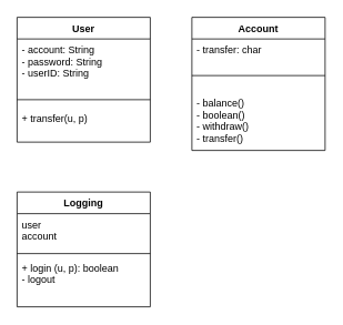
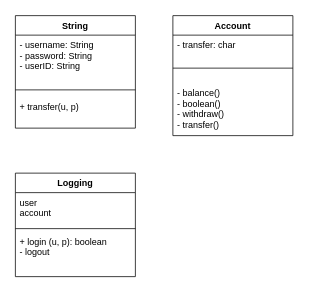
  <mxCell id="0" />
  <mxCell id="1" parent="0" />
- <mxCell id="2" value="User" style="swimlane;fontStyle=1;align=center;verticalAlign=top;childLayout=stackLayout;horizontal=1;startSize=26;horizontalStack=0;resizeParent=1;resizeParentMax=0;resizeLast=0;collapsible=1;marginBottom=0;" vertex="1" parent="1"><mxGeometry x="20" y="20" width="160" height="150" as="geometry" /></mxCell>
- <mxCell id="3" value="- account: String&#10;- password: String&#10;- userID: String&#10; &#10;" style="text;strokeColor=none;fillColor=none;align=left;verticalAlign=top;spacingLeft=4;spacingRight=4;overflow=hidden;rotatable=0;points=[[0,0.5],[1,0.5]];portConstraint=eastwest;" vertex="1" parent="2"><mxGeometry y="26" width="160" height="64" as="geometry" /></mxCell>
+ <mxCell id="2" value="String" style="swimlane;fontStyle=1;align=center;verticalAlign=top;childLayout=stackLayout;horizontal=1;startSize=26;horizontalStack=0;resizeParent=1;resizeParentMax=0;resizeLast=0;collapsible=1;marginBottom=0;" vertex="1" parent="1"><mxGeometry x="20" y="20" width="160" height="150" as="geometry" /></mxCell>
+ <mxCell id="3" value="- username: String&#10;- password: String&#10;- userID: String&#10; &#10;" style="text;strokeColor=none;fillColor=none;align=left;verticalAlign=top;spacingLeft=4;spacingRight=4;overflow=hidden;rotatable=0;points=[[0,0.5],[1,0.5]];portConstraint=eastwest;" vertex="1" parent="2"><mxGeometry y="26" width="160" height="64" as="geometry" /></mxCell>
  <mxCell id="4" value="" style="line;strokeWidth=1;fillColor=none;align=left;verticalAlign=middle;spacingTop=-1;spacingLeft=3;spacingRight=3;rotatable=0;labelPosition=right;points=[];portConstraint=eastwest;" vertex="1" parent="2"><mxGeometry y="90" width="160" height="18" as="geometry" /></mxCell>
  <mxCell id="5" value="+ transfer(u, p)" style="text;strokeColor=none;fillColor=none;align=left;verticalAlign=top;spacingLeft=4;spacingRight=4;overflow=hidden;rotatable=0;points=[[0,0.5],[1,0.5]];portConstraint=eastwest;" vertex="1" parent="2"><mxGeometry y="108" width="160" height="42" as="geometry" /></mxCell>
  <mxCell id="6" value="Account" style="swimlane;fontStyle=1;align=center;verticalAlign=top;childLayout=stackLayout;horizontal=1;startSize=26;horizontalStack=0;resizeParent=1;resizeParentMax=0;resizeLast=0;collapsible=1;marginBottom=0;" vertex="1" parent="1"><mxGeometry x="230" y="20" width="160" height="160" as="geometry" /></mxCell>
  <mxCell id="7" value="- transfer: char&#10;" style="text;strokeColor=none;fillColor=none;align=left;verticalAlign=top;spacingLeft=4;spacingRight=4;overflow=hidden;rotatable=0;points=[[0,0.5],[1,0.5]];portConstraint=eastwest;" vertex="1" parent="6"><mxGeometry y="26" width="160" height="24" as="geometry" /></mxCell>
  <mxCell id="8" value="" style="line;strokeWidth=1;fillColor=none;align=left;verticalAlign=middle;spacingTop=-1;spacingLeft=3;spacingRight=3;rotatable=0;labelPosition=right;points=[];portConstraint=eastwest;" vertex="1" parent="6"><mxGeometry y="50" width="160" height="40" as="geometry" /></mxCell>
  <mxCell id="9" value="- balance()&#10;- boolean()&#10;- withdraw()&#10;- transfer()&#10;" style="text;strokeColor=none;fillColor=none;align=left;verticalAlign=top;spacingLeft=4;spacingRight=4;overflow=hidden;rotatable=0;points=[[0,0.5],[1,0.5]];portConstraint=eastwest;" vertex="1" parent="6"><mxGeometry y="90" width="160" height="70" as="geometry" /></mxCell>
  <mxCell id="10" value="Logging" style="swimlane;fontStyle=1;align=center;verticalAlign=top;childLayout=stackLayout;horizontal=1;startSize=26;horizontalStack=0;resizeParent=1;resizeParentMax=0;resizeLast=0;collapsible=1;marginBottom=0;" vertex="1" parent="1"><mxGeometry x="20" y="230" width="160" height="138" as="geometry" /></mxCell>
  <mxCell id="11" value="user&#10;account&#10;" style="text;strokeColor=none;fillColor=none;align=left;verticalAlign=top;spacingLeft=4;spacingRight=4;overflow=hidden;rotatable=0;points=[[0,0.5],[1,0.5]];portConstraint=eastwest;" vertex="1" parent="10"><mxGeometry y="26" width="160" height="44" as="geometry" /></mxCell>
  <mxCell id="12" value="" style="line;strokeWidth=1;fillColor=none;align=left;verticalAlign=middle;spacingTop=-1;spacingLeft=3;spacingRight=3;rotatable=0;labelPosition=right;points=[];portConstraint=eastwest;" vertex="1" parent="10"><mxGeometry y="70" width="160" height="8" as="geometry" /></mxCell>
  <mxCell id="13" value="+ login (u, p): boolean&#10;- logout&#10;" style="text;strokeColor=none;fillColor=none;align=left;verticalAlign=top;spacingLeft=4;spacingRight=4;overflow=hidden;rotatable=0;points=[[0,0.5],[1,0.5]];portConstraint=eastwest;" vertex="1" parent="10"><mxGeometry y="78" width="160" height="60" as="geometry" /></mxCell>
